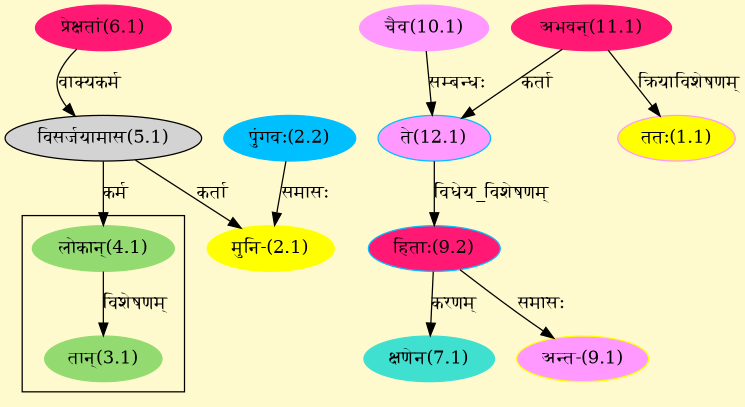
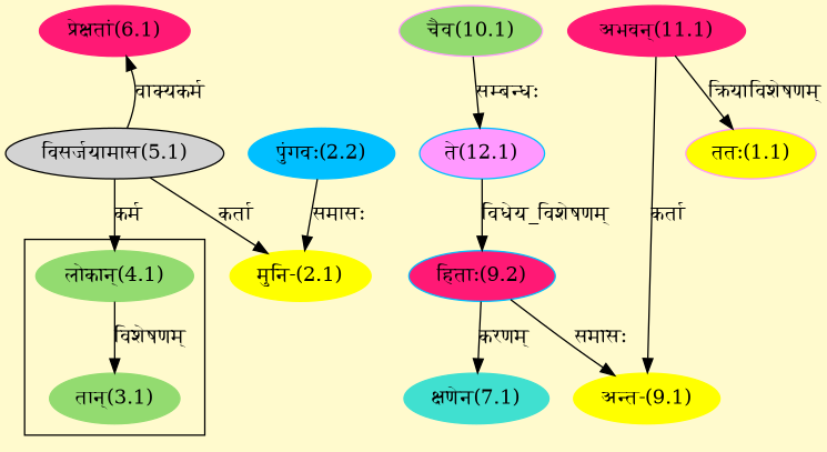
  digraph {
    bgcolor=lemonchiffon1
    compound=true
    rankdir=BT
    node [color="#00BFFF" style=filled]
    edge [dir=back]
    n1 [color="#93DB70" label="तान्(3.1)"]
    n2 [color="#93DB70" label="लोकान्(4.1)"]
    n3 [label="विसर्जयामास(5.1)" color=""]
    n4 [color="#FF1975" label="प्रेक्षतां(6.1)"]
    n5 [color="#FF99FF" fillcolor="#FFFF00" label="ततः(1.1)"]
    n6 [color="#FF1975" label="अभवन्(11.1)"]
    n7 [color="#FFFF00" label="मुनि-(2.1)"]
    n8 [label="पुंगवः(2.2)"]
    n9 [color="#40E0D0" label="क्षणेन(7.1)"]
    n10 [fillcolor="#FF1975" label="हिताः(9.2)"]
    n11 [fillcolor="#FF99FF" label="ते(12.1)"]
-   n12 [color="#FF99FF" label="चैव(10.1)"]
-   n13 [color="#FFFF00" label="अन्त-(9.1)" fillcolor="#FF99FF"]
+   n12 [color="#FF99FF" label="चैव(10.1)" fillcolor="#93DB70"]
+   n13 [color="#FFFF00" label="अन्त-(9.1)"]
    subgraph cluster_1 {
      n1
      n2
    }
    n1 -> n2 [label="विशेषणम्"]
    n2 -> n3 [label="कर्म"]
-   n3 -> n4 [label="वाक्यकर्म"]
+   n4 -> n3 [label="वाक्यकर्म"]
    n5 -> n6 [label="क्रियाविशेषणम्"]
    n7 -> n3 [label="कर्ता"]
    n7 -> n8 [label="समासः"]
    n9 -> n10 [label="करणम्"]
    n10 -> n11 [label="विधेय_विशेषणम्"]
-   n11 -> n6 [label="कर्ता"]
+   n13 -> n6 [label="कर्ता"]
    n11 -> n12 [label="सम्बन्धः"]
    n13 -> n10 [label="समासः"]
  }
